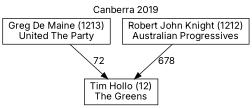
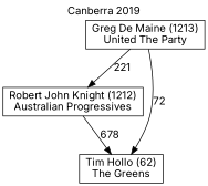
  digraph {
    fontname=Inter
    label="Canberra 2019"
    labelloc=t
    mclimit=10
    node [fontname=Inter shape=box]
    edge [fontname=Inter]
    n1 [label="Greg De Maine (1213)\nUnited The Party"]
    n2 [label="Robert John Knight (1212)\nAustralian Progressives"]
-   n3 [label="Tim Hollo (12)\nThe Greens"]
+   n3 [label="Tim Hollo (62)\nThe Greens"]
+   n1 -> n2 [label=221]
    n1 -> n3 [label=72]
    n2 -> n3 [label=678]
  }
